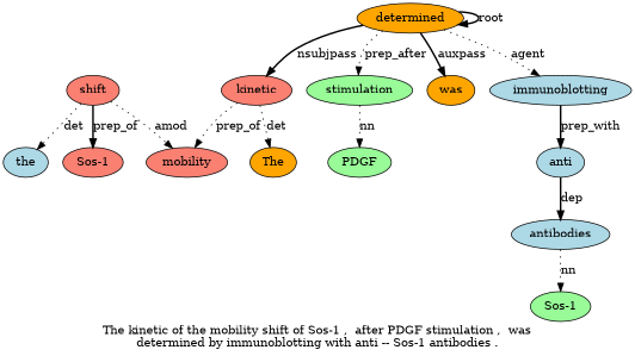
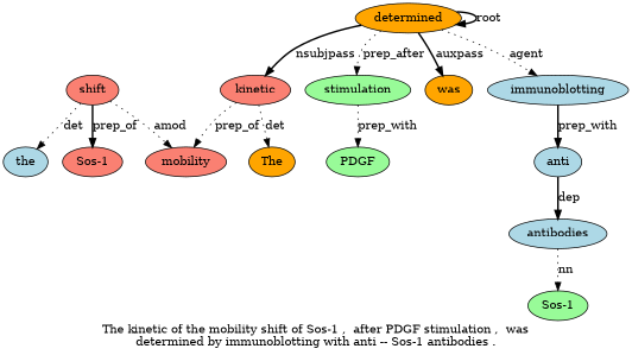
  digraph {
    label="The kinetic of the mobility shift of Sos-1 ,  after PDGF stimulation ,  was\ndetermined by immunoblotting with anti -- Sos-1 antibodies ."
    node [fillcolor=salmon style=filled]
    edge [style=dotted]
    n1 [label=kinetic]
    n2 [fillcolor=orange label=The]
    n3 [label=mobility]
    n4 [label=shift]
    n5 [fillcolor=lightblue label=the]
    n6 [label="Sos-1"]
    n7 [fillcolor=orange label=determined]
    n8 [fillcolor=palegreen label=stimulation]
    n9 [fillcolor=orange label=was]
    n10 [fillcolor=lightblue label=immunoblotting]
    n11 [fillcolor=palegreen label=PDGF]
    n12 [fillcolor=lightblue label=anti]
    n13 [fillcolor=lightblue label=antibodies]
    n14 [fillcolor=palegreen label="Sos-1"]
    n1 -> n2 [label=det]
    n1 -> n3 [label=prep_of]
    n4 -> n3 [label=amod]
    n4 -> n5 [label=det]
    n4 -> n6 [label=prep_of style=bold]
    n7 -> n1 [label=nsubjpass style=bold]
    n7 -> n7 [label=root style=bold]
    n7 -> n8 [label=prep_after]
    n7 -> n9 [label=auxpass style=bold]
    n7 -> n10 [label=agent]
-   n8 -> n11 [label=nn]
+   n8 -> n11 [label=prep_with]
    n10 -> n12 [label=prep_with style=bold]
    n12 -> n13 [label=dep style=bold]
    n13 -> n14 [label=nn]
  }
